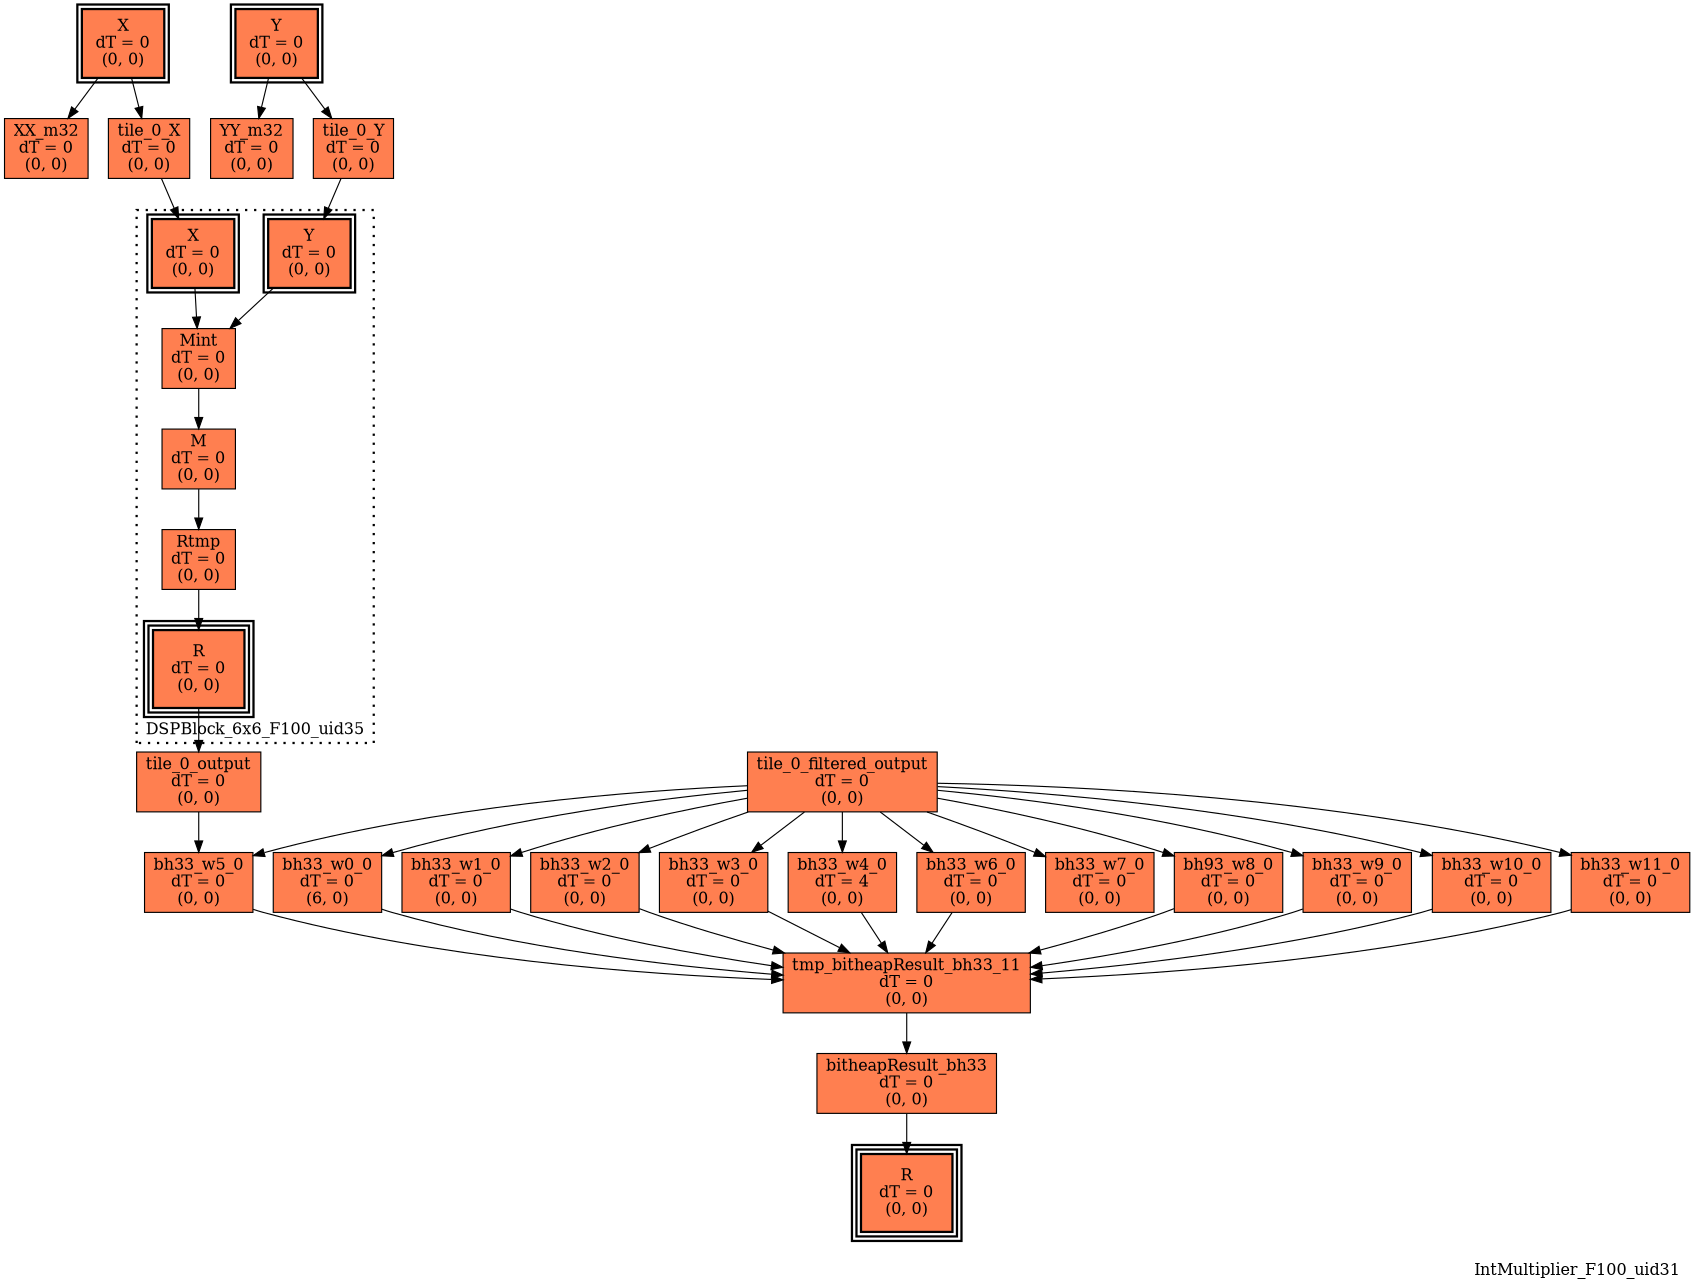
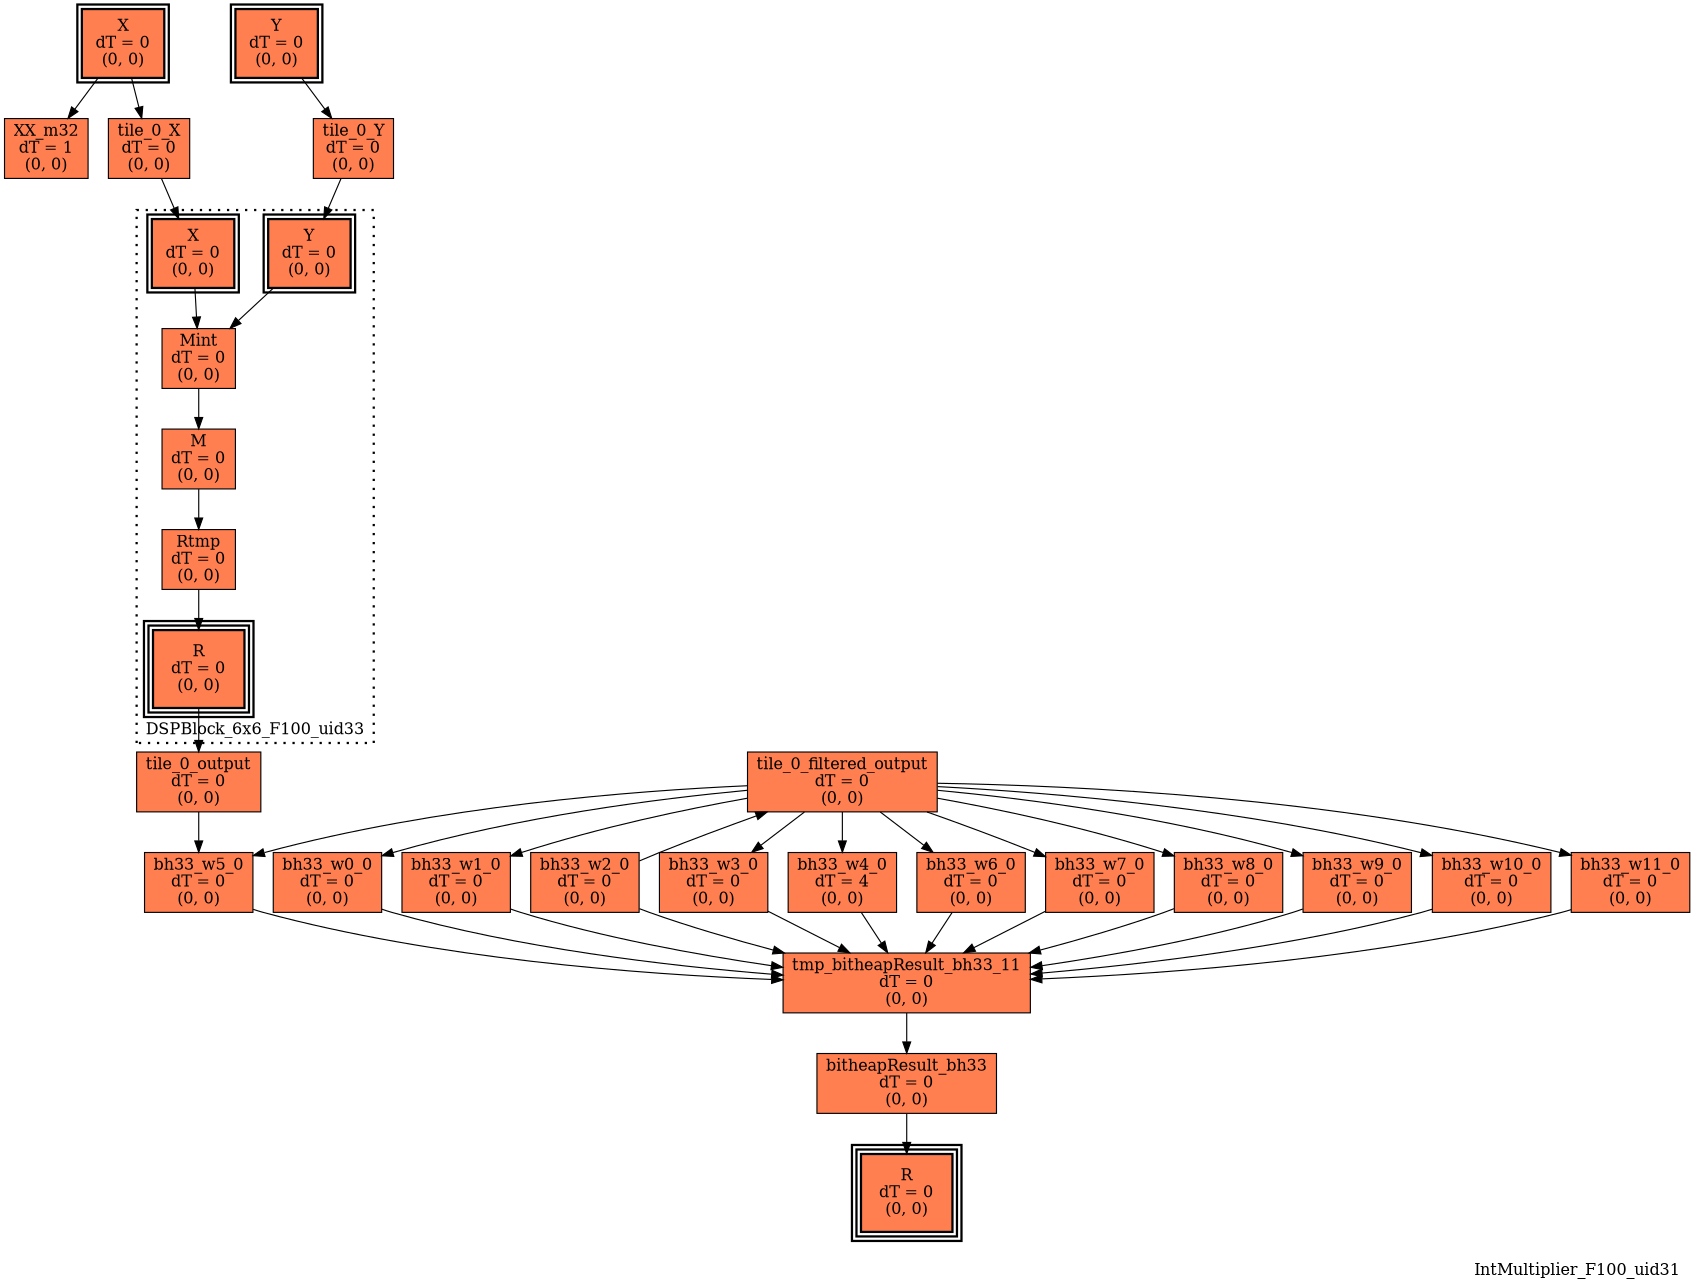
  digraph {
    label=IntMultiplier_F100_uid31
    labeljust=right
    labelloc=bottom
    nodesep=0.25
    ranksep=0.5
    node [color=black fillcolor=coral peripheries=1 shape=box style=filled]
    edge [arrowhead=normal arrowsize=1.0 arrowtail=normal color=black dir=forward]
    n1 [label="X\ndT = 0\n(0, 0)" peripheries=2 style="bold, filled"]
    n2 [label="Y\ndT = 0\n(0, 0)" peripheries=2 style="bold, filled"]
    n3 [label="R\ndT = 0\n(0, 0)" peripheries=3 style="bold, filled"]
    n4 [label="X\ndT = 0\n(0, 0)" peripheries=2 style="bold, filled"]
    n5 [label="Y\ndT = 0\n(0, 0)" peripheries=2 style="bold, filled"]
    n6 [label="R\ndT = 0\n(0, 0)" peripheries=3 style="bold, filled"]
    n7 [label="Mint\ndT = 0\n(0, 0)"]
    n8 [label="M\ndT = 0\n(0, 0)"]
    n9 [label="Rtmp\ndT = 0\n(0, 0)"]
-   n10 [label="XX_m32\ndT = 0\n(0, 0)"]
+   n10 [label="XX_m32\ndT = 1\n(0, 0)"]
    n11 [label="tile_0_X\ndT = 0\n(0, 0)"]
-   n12 [label="YY_m32\ndT = 0\n(0, 0)"]
    n13 [label="tile_0_Y\ndT = 0\n(0, 0)"]
    n14 [label="tile_0_output\ndT = 0\n(0, 0)"]
    n15 [label="bh33_w5_0\ndT = 0\n(0, 0)"]
    n16 [label="tile_0_filtered_output\ndT = 0\n(0, 0)"]
-   n17 [label="bh33_w0_0\ndT = 0\n(6, 0)"]
+   n17 [label="bh33_w0_0\ndT = 0\n(0, 0)"]
    n18 [label="bh33_w1_0\ndT = 0\n(0, 0)"]
    n19 [label="bh33_w2_0\ndT = 0\n(0, 0)"]
    n20 [label="bh33_w3_0\ndT = 0\n(0, 0)"]
    n21 [label="bh33_w4_0\ndT = 4\n(0, 0)"]
    n22 [label="bh33_w6_0\ndT = 0\n(0, 0)"]
    n23 [label="bh33_w7_0\ndT = 0\n(0, 0)"]
-   n24 [label="bh93_w8_0\ndT = 0\n(0, 0)"]
+   n24 [label="bh33_w8_0\ndT = 0\n(0, 0)"]
    n25 [label="bh33_w9_0\ndT = 0\n(0, 0)"]
    n26 [label="bh33_w10_0\ndT = 0\n(0, 0)"]
    n27 [label="bh33_w11_0\ndT = 0\n(0, 0)"]
    n28 [label="tmp_bitheapResult_bh33_11\ndT = 0\n(0, 0)"]
    n29 [label="bitheapResult_bh33\ndT = 0\n(0, 0)"]
    subgraph sub_1 {
      rank=same
      n1
      n2
    }
    subgraph sub_2 {
      rank=same
      n3
    }
    subgraph cluster_3 {
-     label=DSPBlock_6x6_F100_uid35
+     label=DSPBlock_6x6_F100_uid33
      style="bold, dotted"
      n7
      n8
      n9
      subgraph sub_4 {
        label=DSPBlock_6x6_F100_uid35
        rank=same
        style="bold, dotted"
        n4
        n5
      }
      subgraph sub_5 {
        label=DSPBlock_6x6_F100_uid35
        rank=same
        style="bold, dotted"
        n6
      }
    }
    n1 -> n10
    n1 -> n11
-   n2 -> n12
    n2 -> n13
    n4 -> n7
    n5 -> n7
    n6 -> n14
    n7 -> n8
    n8 -> n9
    n9 -> n6
    n11 -> n4
    n13 -> n5
    n14 -> n15
    n15 -> n28
    n16 -> n15
    n16 -> n17
    n16 -> n18
-   n16 -> n19
+   n19 -> n16
    n16 -> n20
    n16 -> n21
    n16 -> n22
    n16 -> n23
    n16 -> n24
    n16 -> n25
    n16 -> n26
    n16 -> n27
    n17 -> n28
    n18 -> n28
    n19 -> n28
    n20 -> n28
    n21 -> n28
    n22 -> n28
+   n23 -> n28
    n24 -> n28
    n25 -> n28
    n26 -> n28
    n27 -> n28
    n28 -> n29
    n29 -> n3
  }
